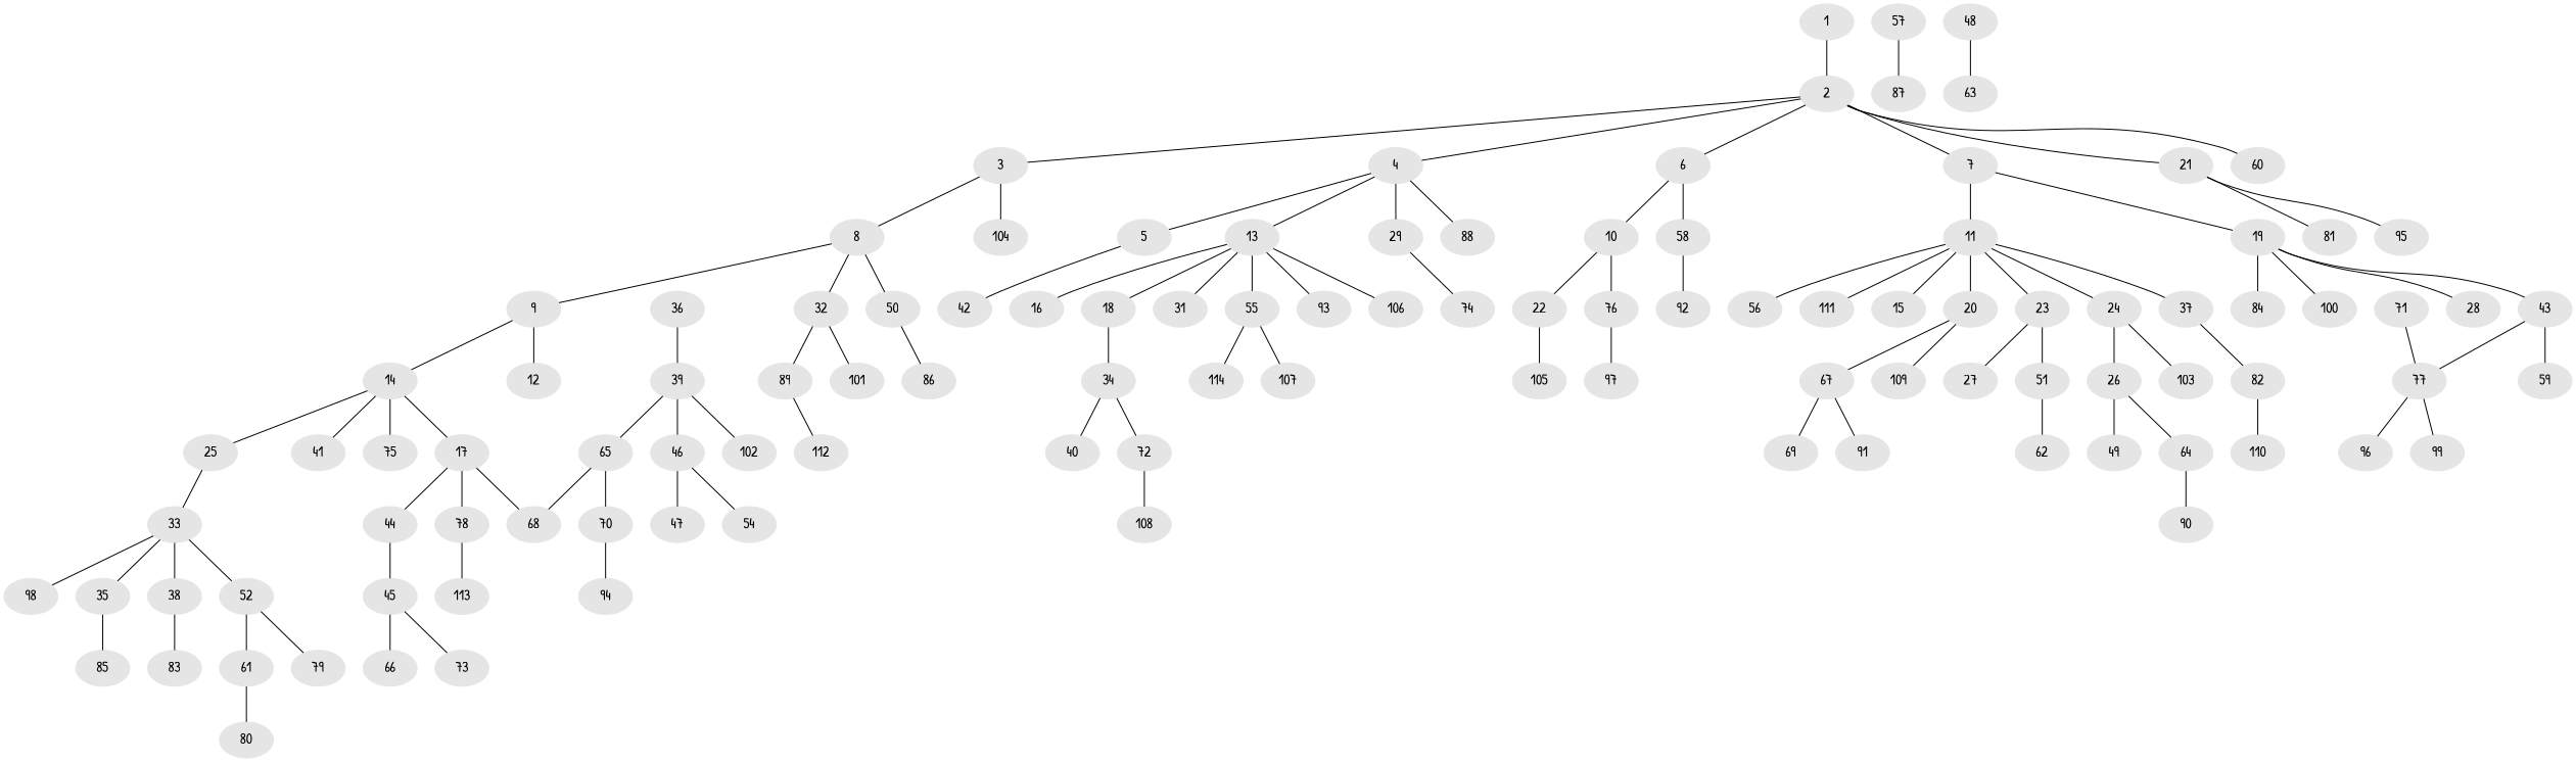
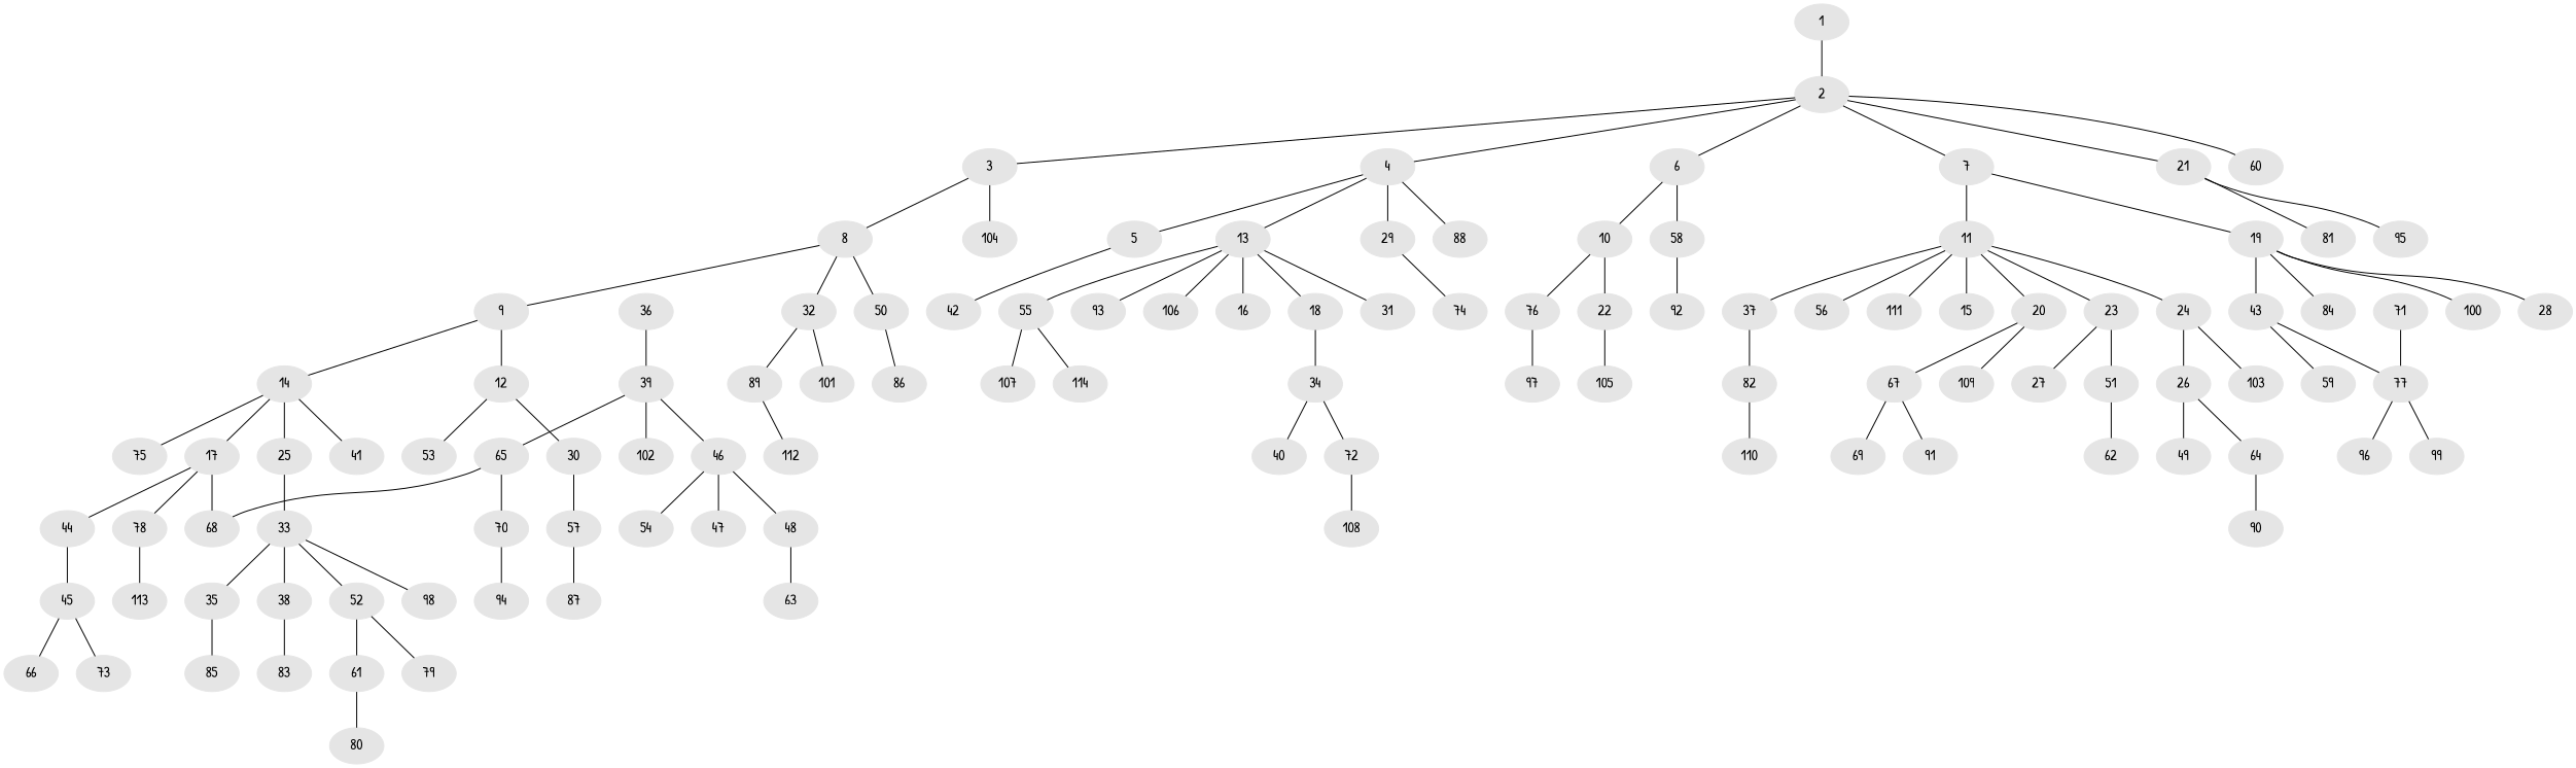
  graph {
    fontname="Patrick Hand"
    node [color=gray90 fontname="Patrick Hand" style=filled]
    edge [fontname="Patrick Hand"]
    1
    2
    3
    4
    6
    7
    21
    60
    8
    104
    5
    13
    29
    88
    10
    58
    11
    19
    81
    95
    9
    32
    50
    42
    16
    18
    31
    55
    93
    106
    74
    22
    76
    92
    15
    20
    23
    24
    37
    56
    111
    28
    43
    84
    100
    12
    14
    89
    101
    86
+   30
+   53
    17
    25
    41
    75
    105
    97
    67
    109
    27
    51
    26
    103
    82
    57
    34
    107
    114
    44
    68
    78
    33
    45
    113
    40
    72
    36
    39
    59
    77
    69
    91
    62
    49
    64
    35
    38
    52
    98
    90
    87
    112
    85
    83
    61
    79
    108
    46
    65
    102
    110
    47
    48
    54
    70
    71
    66
    73
    63
    80
    94
    96
    99
    1 -- 2
    2 -- 3
    2 -- 4
    2 -- 6
    2 -- 7
    2 -- 21
    2 -- 60
    3 -- 8
    3 -- 104
    4 -- 5
    4 -- 13
    4 -- 29
    4 -- 88
    6 -- 10
    6 -- 58
    7 -- 11
    7 -- 19
    21 -- 81
    21 -- 95
    8 -- 9
    8 -- 32
    8 -- 50
    5 -- 42
    13 -- 16
    13 -- 18
    13 -- 31
    13 -- 55
    13 -- 93
    13 -- 106
    29 -- 74
    10 -- 22
    10 -- 76
    58 -- 92
    11 -- 15
    11 -- 20
    11 -- 23
    11 -- 24
    11 -- 37
    11 -- 56
    11 -- 111
    19 -- 28
    19 -- 43
    19 -- 84
    19 -- 100
    9 -- 12
    9 -- 14
    32 -- 89
    32 -- 101
    50 -- 86
    18 -- 34
    55 -- 107
    55 -- 114
    22 -- 105
    76 -- 97
    20 -- 67
    20 -- 109
    23 -- 27
    23 -- 51
    24 -- 26
    24 -- 103
    37 -- 82
    43 -- 59
    43 -- 77
+   12 -- 30
+   12 -- 53
    14 -- 17
    14 -- 25
    14 -- 41
    14 -- 75
    89 -- 112
+   30 -- 57
    17 -- 44
    17 -- 68
    17 -- 78
    25 -- 33
    67 -- 69
    67 -- 91
    51 -- 62
    26 -- 49
    26 -- 64
    82 -- 110
    57 -- 87
    34 -- 40
    34 -- 72
    44 -- 45
    78 -- 113
    33 -- 35
    33 -- 38
    33 -- 52
    33 -- 98
    45 -- 66
    45 -- 73
    72 -- 108
    36 -- 39
    39 -- 46
    39 -- 65
    39 -- 102
    77 -- 96
    77 -- 99
    64 -- 90
    35 -- 85
    38 -- 83
    52 -- 61
    52 -- 79
    61 -- 80
    46 -- 47
+   46 -- 48
    46 -- 54
    65 -- 68
    65 -- 70
    48 -- 63
    70 -- 94
    71 -- 77
  }
